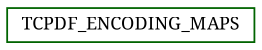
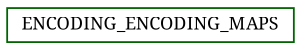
  digraph {
    rankdir=LR
    fontname="Noto Serif"
-   n1 [color=darkgreen fillcolor=white fontname="Noto Serif" fontsize=10 height=0.2 label=TCPDF_ENCODING_MAPS shape=record style=filled width=0.4]
+   n1 [color=darkgreen fillcolor=white fontname="Noto Serif" fontsize=10 height=0.2 label=ENCODING_ENCODING_MAPS shape=record style=filled width=0.4]
  }
